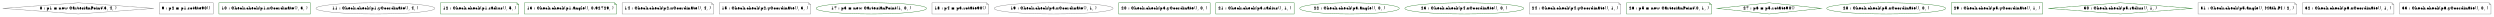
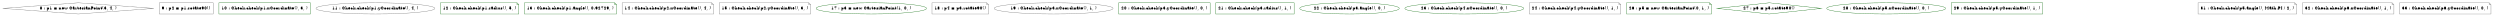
  digraph {
    node [color=darkgreen shape=note]
    "8 : p1 = new CartesianPoint(3, 4, )" [color=gray40 shape=diamond]
    "9 : p2 = p1.rotate90()" [color=gray40 shape=box]
    "10 : Check.check(p1.xCoordinate(), 3, )" [shape=box]
    "11 : Check.check(p1.yCoordinate(), 4, )" [color=gray40 shape=ellipse]
    "12 : Check.check(p1.radius(), 5, )"
    "13 : Check.check(p1.angle(), 0.92729, )"
    "14 : Check.check(p2.xCoordinate(), 4, )" [color=gray40]
    "15 : Check.check(p2.yCoordinate(), 3, )" [color=gray40]
    "17 : p3 = new CartesianPoint(1, 0, )" [shape=ellipse]
    "18 : p4 = p3.rotate90()" [color=gray40]
    "19 : Check.check(p3.xCoordinate(), 1, )" [color=gray40 shape=ellipse]
    "20 : Check.check(p3.yCoordinate(), 0, )" [shape=box]
    "21 : Check.check(p3.radius(), 1, )" [shape=box]
    "22 : Check.check(p3.angle(), 0, )" [shape=ellipse]
    "23 : Check.check(p4.xCoordinate(), 0, )" [shape=ellipse]
    "24 : Check.check(p4.yCoordinate(), 1, )" [color=gray40]
    "26 : p5 = new CartesianPoint(0, 1, )"
    "27 : p6 = p5.rotate90()" [shape=diamond]
    "28 : Check.check(p5.xCoordinate(), 0, )" [shape=ellipse]
    "29 : Check.check(p5.yCoordinate(), 1, )" [shape=box]
-   "30 : Check.check(p5.radius(), 1, )" [shape=diamond]
    "31 : Check.check(p5.angle(), Math.PI / 2, )" [color=gray40]
    "32 : Check.check(p6.xCoordinate(), 1, )" [color=gray40]
    "33 : Check.check(p6.yCoordinate(), 0, )" [color=gray40]
  }
